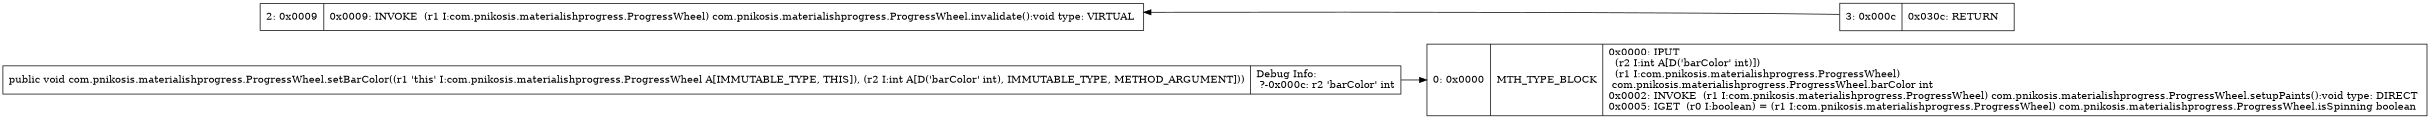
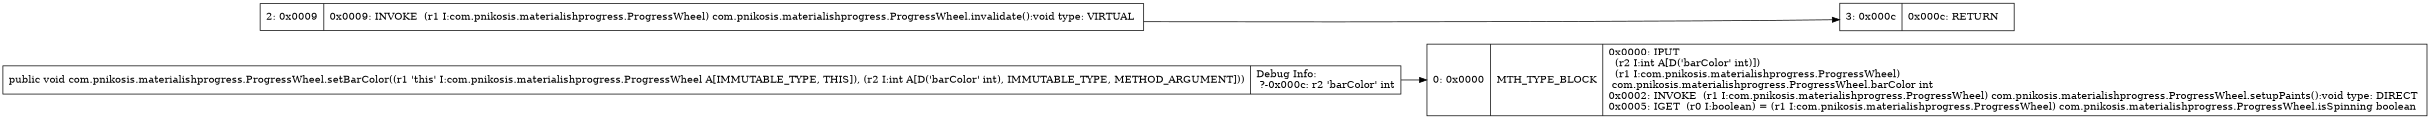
  digraph {
    rankdir=LR
    node [shape=record]
    n1 [label="{0\:\ 0x0000|MTH_TYPE_BLOCK\l|0x0000: IPUT  \l  (r2 I:int A[D('barColor' int)])\l  (r1 I:com.pnikosis.materialishprogress.ProgressWheel)\l com.pnikosis.materialishprogress.ProgressWheel.barColor int \l0x0002: INVOKE  (r1 I:com.pnikosis.materialishprogress.ProgressWheel) com.pnikosis.materialishprogress.ProgressWheel.setupPaints():void type: DIRECT \l0x0005: IGET  (r0 I:boolean) = (r1 I:com.pnikosis.materialishprogress.ProgressWheel) com.pnikosis.materialishprogress.ProgressWheel.isSpinning boolean \l}"]
    n2 [label="{2\:\ 0x0009|0x0009: INVOKE  (r1 I:com.pnikosis.materialishprogress.ProgressWheel) com.pnikosis.materialishprogress.ProgressWheel.invalidate():void type: VIRTUAL \l}"]
-   n3 [label="{3\:\ 0x000c|0x030c: RETURN   \l}"]
+   n3 [label="{3\:\ 0x000c|0x000c: RETURN   \l}"]
    n4 [label="{public void com.pnikosis.materialishprogress.ProgressWheel.setBarColor((r1 'this' I:com.pnikosis.materialishprogress.ProgressWheel A[IMMUTABLE_TYPE, THIS]), (r2 I:int A[D('barColor' int), IMMUTABLE_TYPE, METHOD_ARGUMENT]))  | Debug Info:\l  ?\-0x000c: r2 'barColor' int\l}"]
-   n3 -> n2
+   n2 -> n3
    n4 -> n1
  }
